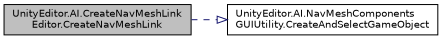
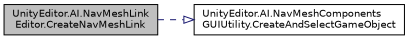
  digraph {
    rankdir=LR
    node [color=black fontname=Helvetica fontsize=10 shape=record style=filled]
-   n1 [fillcolor=grey75 fontcolor=black height=0.2 label="UnityEditor.AI.CreateNavMeshLink\lEditor.CreateNavMeshLink" width=0.4]
+   n1 [fillcolor=grey75 fontcolor=black height=0.2 label="UnityEditor.AI.NavMeshLink\lEditor.CreateNavMeshLink" width=0.4]
    n2 [fillcolor=white height=0.2 label="UnityEditor.AI.NavMeshComponents\lGUIUtility.CreateAndSelectGameObject" width=0.4]
    n1 -> n2 [color=midnightblue fontname=Helvetica fontsize=10 labelfontname=Helvetica labelfontsize=10 style=dashed arrowhead=onormal]
  }
